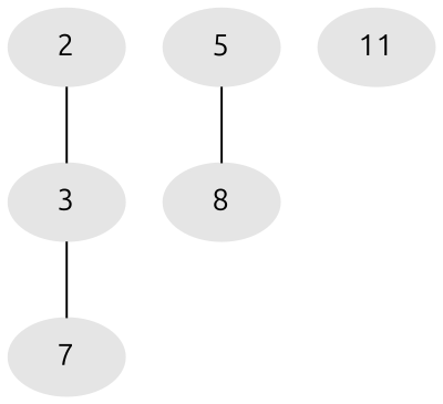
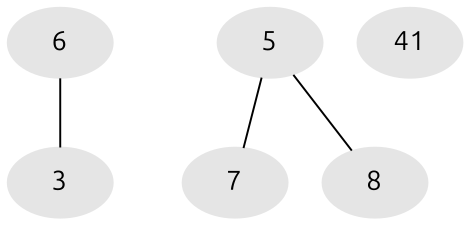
  graph {
    fontname=Ubuntu
    node [color=gray90 fontname=Ubuntu style=filled]
    edge [fontname=Ubuntu]
-   2 [super="+1+7"]
+   2 [super="+1+7" label=6]
    3 [super="+13+15"]
    n3 [label=7 super="+6+9"]
    5 [super="+12"]
    8 [super="+10+17"]
-   11 [super="+6+16+20"]
+   11 [super="+6+16+20" label=41]
    2 -- 3
-   3 -- n3
+   5 -- n3
    5 -- 8
  }
